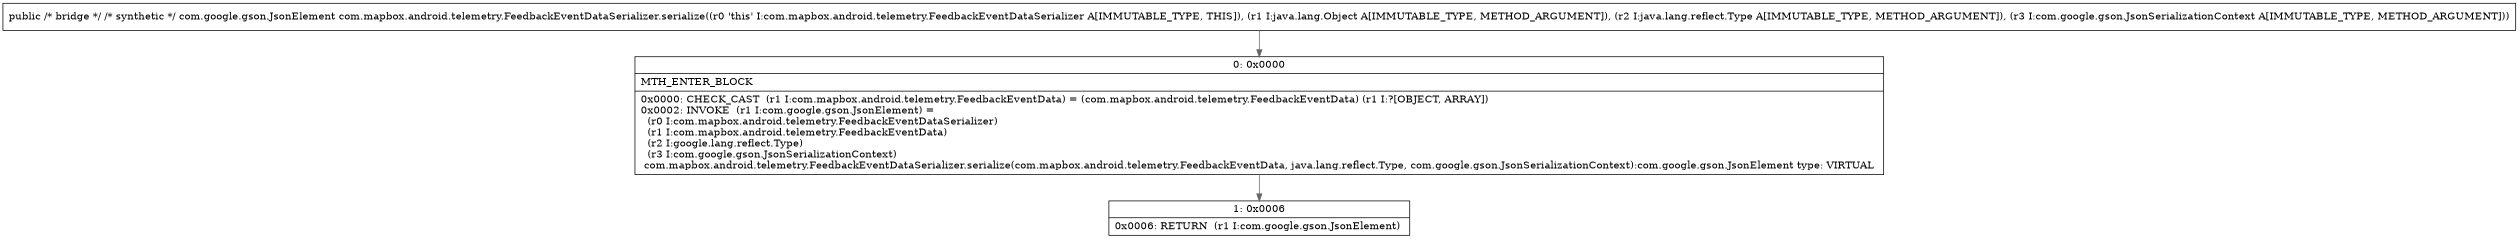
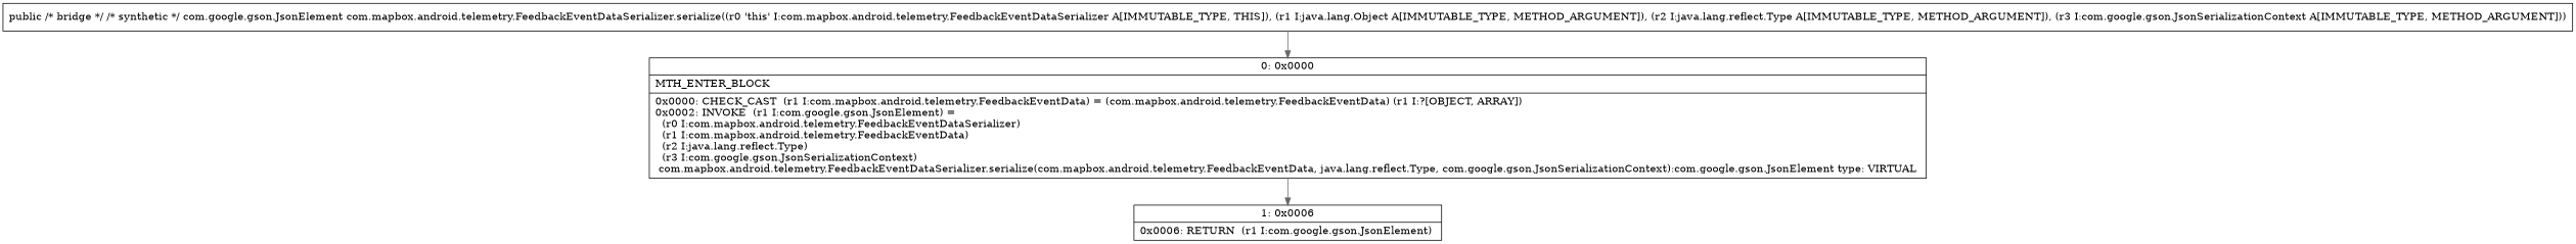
  digraph {
    node [shape=record]
    edge [color=gray40]
-   n1 [label="{0\:\ 0x0000|MTH_ENTER_BLOCK\l|0x0000: CHECK_CAST  (r1 I:com.mapbox.android.telemetry.FeedbackEventData) = (com.mapbox.android.telemetry.FeedbackEventData) (r1 I:?[OBJECT, ARRAY]) \l0x0002: INVOKE  (r1 I:com.google.gson.JsonElement) = \l  (r0 I:com.mapbox.android.telemetry.FeedbackEventDataSerializer)\l  (r1 I:com.mapbox.android.telemetry.FeedbackEventData)\l  (r2 I:google.lang.reflect.Type)\l  (r3 I:com.google.gson.JsonSerializationContext)\l com.mapbox.android.telemetry.FeedbackEventDataSerializer.serialize(com.mapbox.android.telemetry.FeedbackEventData, java.lang.reflect.Type, com.google.gson.JsonSerializationContext):com.google.gson.JsonElement type: VIRTUAL \l}"]
+   n1 [label="{0\:\ 0x0000|MTH_ENTER_BLOCK\l|0x0000: CHECK_CAST  (r1 I:com.mapbox.android.telemetry.FeedbackEventData) = (com.mapbox.android.telemetry.FeedbackEventData) (r1 I:?[OBJECT, ARRAY]) \l0x0002: INVOKE  (r1 I:com.google.gson.JsonElement) = \l  (r0 I:com.mapbox.android.telemetry.FeedbackEventDataSerializer)\l  (r1 I:com.mapbox.android.telemetry.FeedbackEventData)\l  (r2 I:java.lang.reflect.Type)\l  (r3 I:com.google.gson.JsonSerializationContext)\l com.mapbox.android.telemetry.FeedbackEventDataSerializer.serialize(com.mapbox.android.telemetry.FeedbackEventData, java.lang.reflect.Type, com.google.gson.JsonSerializationContext):com.google.gson.JsonElement type: VIRTUAL \l}"]
    n2 [label="{1\:\ 0x0006|0x0006: RETURN  (r1 I:com.google.gson.JsonElement) \l}"]
    n3 [label="{public \/* bridge *\/ \/* synthetic *\/ com.google.gson.JsonElement com.mapbox.android.telemetry.FeedbackEventDataSerializer.serialize((r0 'this' I:com.mapbox.android.telemetry.FeedbackEventDataSerializer A[IMMUTABLE_TYPE, THIS]), (r1 I:java.lang.Object A[IMMUTABLE_TYPE, METHOD_ARGUMENT]), (r2 I:java.lang.reflect.Type A[IMMUTABLE_TYPE, METHOD_ARGUMENT]), (r3 I:com.google.gson.JsonSerializationContext A[IMMUTABLE_TYPE, METHOD_ARGUMENT])) }"]
    n1 -> n2
    n3 -> n1
  }
